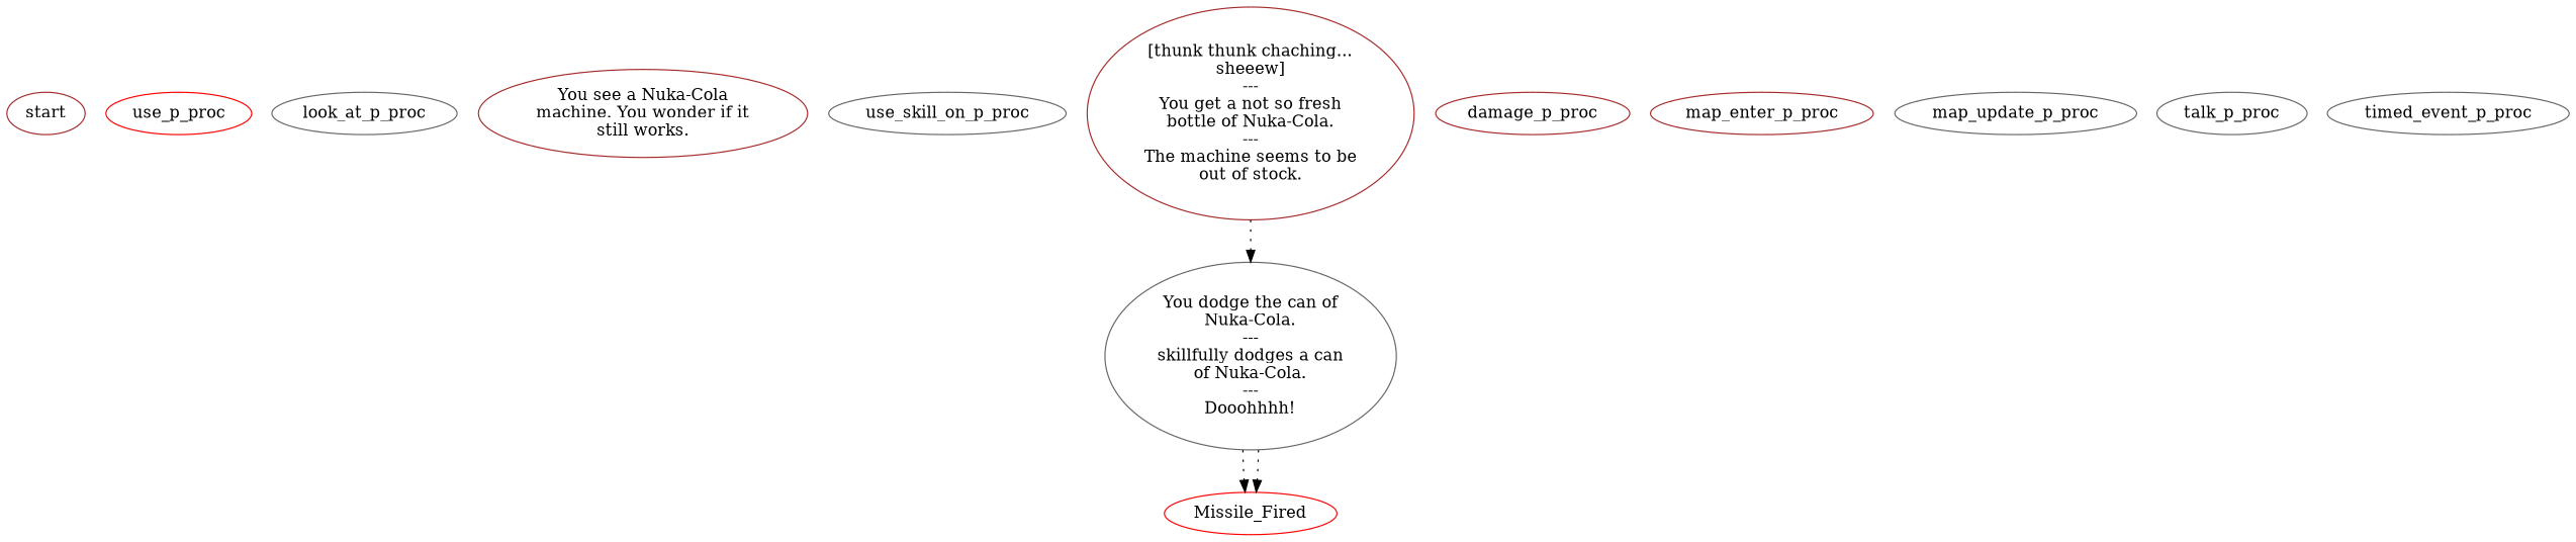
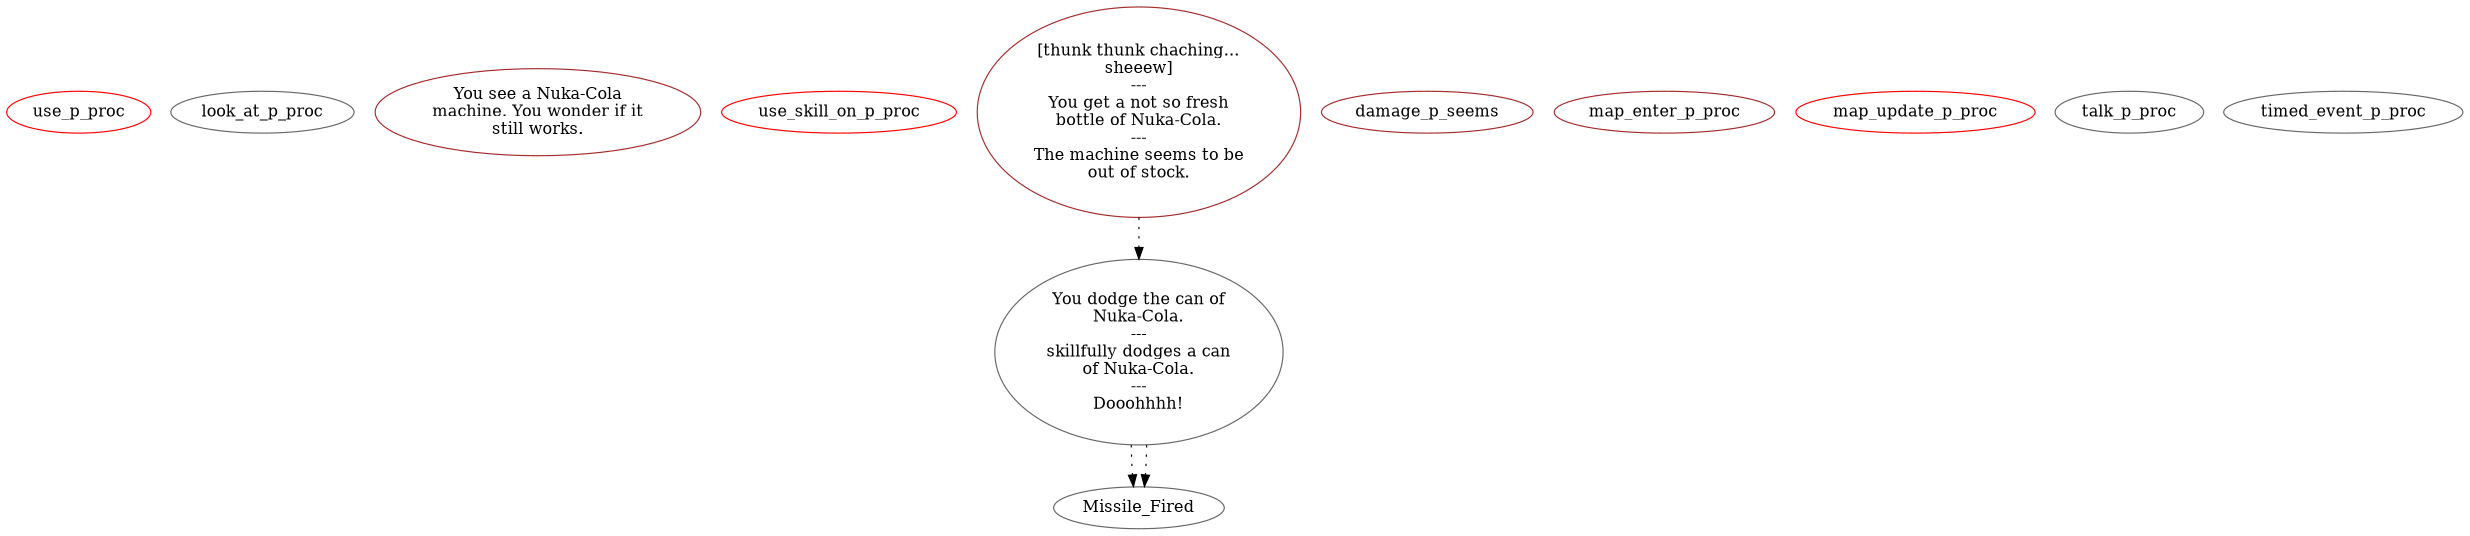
  digraph {
    node [color=brown fillcolor="#FFFFFF" style=filled]
    edge [color=black style=dotted]
-   start
    use_p_proc [color=red]
    look_at_p_proc [color=gray40]
    n4 [label="You see a Nuka-Cola\nmachine. You wonder if it\nstill works."]
-   use_skill_on_p_proc [color=gray40]
+   use_skill_on_p_proc [color=red]
    n6 [label="[thunk thunk chaching...\nsheeew]\n---\nYou get a not so fresh\nbottle of Nuka-Cola.\n---\nThe machine seems to be\nout of stock."]
    n7 [color=gray40 label="You dodge the can of\nNuka-Cola.\n---\nskillfully dodges a can\nof Nuka-Cola.\n---\nDooohhhh!"]
-   Missile_Fired [color=red]
-   damage_p_proc
+   Missile_Fired [color=gray40]
+   damage_p_proc [label=damage_p_seems]
    map_enter_p_proc
-   map_update_p_proc [color=gray40]
+   map_update_p_proc [color=red]
    talk_p_proc [color=gray40]
    timed_event_p_proc [color=gray40]
    n6 -> n7
    n7 -> Missile_Fired
    n7 -> Missile_Fired
  }
